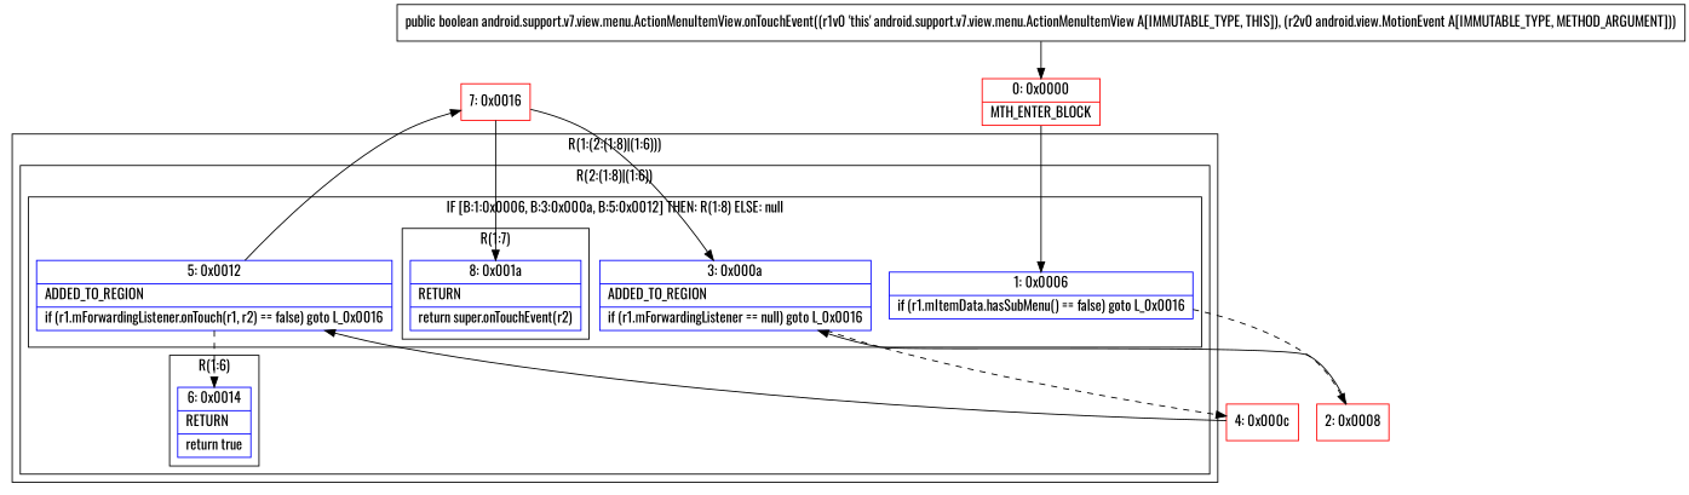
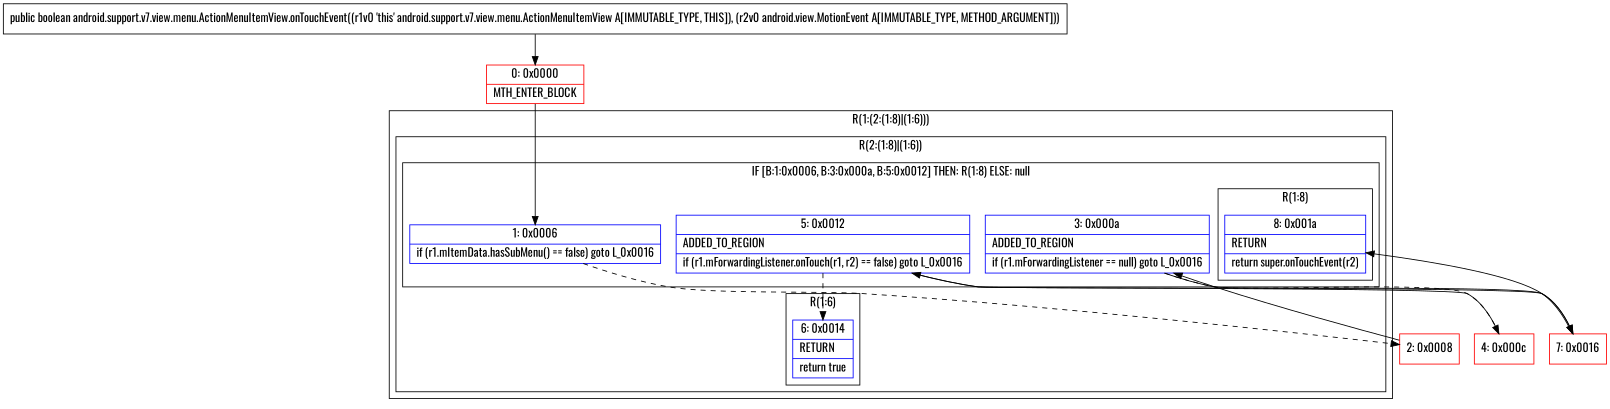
  digraph {
    fontname=Oswald
    node [color=blue fontname=Oswald shape=record]
    edge [fontname=Oswald]
    n1 [label="{8\:\ 0x001a|RETURN\l|return super.onTouchEvent(r2)\l}"]
    n2 [label="{1\:\ 0x0006|if (r1.mItemData.hasSubMenu() == false) goto L_0x0016\l}"]
    n3 [label="{3\:\ 0x000a|ADDED_TO_REGION\l|if (r1.mForwardingListener == null) goto L_0x0016\l}"]
    n4 [label="{5\:\ 0x0012|ADDED_TO_REGION\l|if (r1.mForwardingListener.onTouch(r1, r2) == false) goto L_0x0016\l}"]
    n5 [label="{6\:\ 0x0014|RETURN\l|return true\l}"]
    n6 [color=red label="{2\:\ 0x0008}"]
    n7 [color=red label="{7\:\ 0x0016}"]
    n8 [color=red label="{4\:\ 0x000c}"]
    n9 [color=red label="{0\:\ 0x0000|MTH_ENTER_BLOCK\l}"]
    n10 [label="{public boolean android.support.v7.view.menu.ActionMenuItemView.onTouchEvent((r1v0 'this' android.support.v7.view.menu.ActionMenuItemView A[IMMUTABLE_TYPE, THIS]), (r2v0 android.view.MotionEvent A[IMMUTABLE_TYPE, METHOD_ARGUMENT])) }" color=""]
    subgraph cluster_1 {
      label="R(1:(2:(1:8)|(1:6)))"
      subgraph cluster_2 {
        label="R(2:(1:8)|(1:6))"
        subgraph cluster_3 {
          label="IF [B:1:0x0006, B:3:0x000a, B:5:0x0012] THEN: R(1:8) ELSE: null"
          n2
          n3
          n4
          subgraph cluster_4 {
-           label="R(1:7)"
+           label="R(1:8)"
            n1
          }
        }
        subgraph cluster_5 {
          label="R(1:6)"
          n5
        }
      }
    }
    n2 -> n6 [style=dashed]
-   n7 -> n3
+   n3 -> n7
    n3 -> n8 [style=dashed]
    n4 -> n5 [style=dashed]
    n4 -> n7
    n6 -> n3
    n7 -> n1
    n8 -> n4
    n9 -> n2
    n10 -> n9
  }
